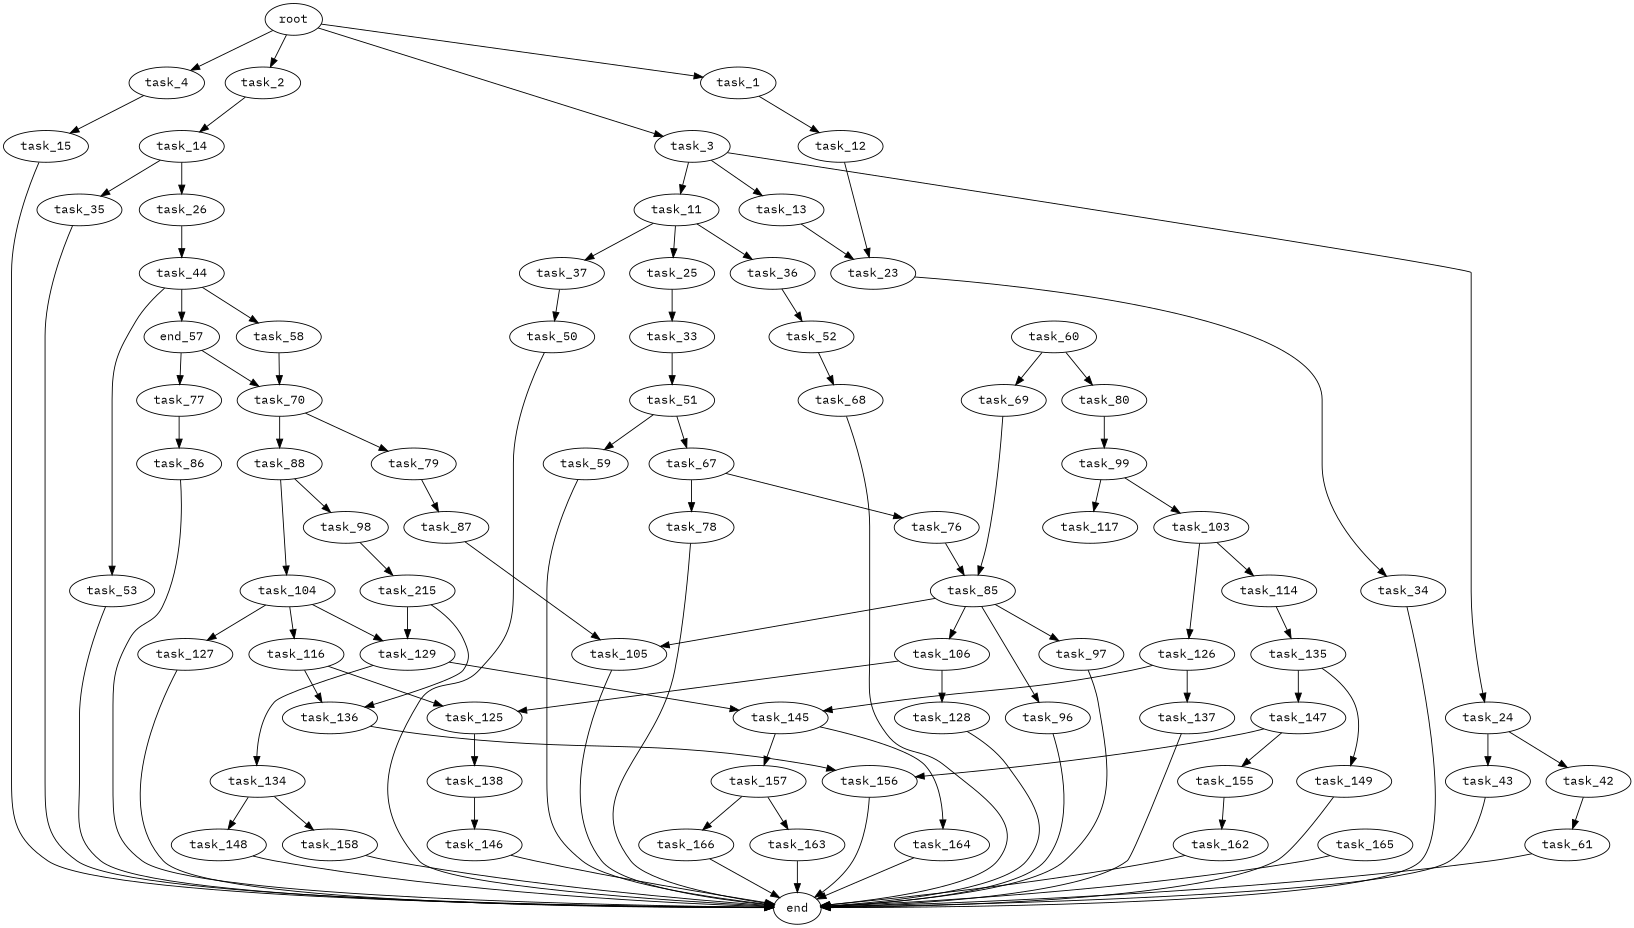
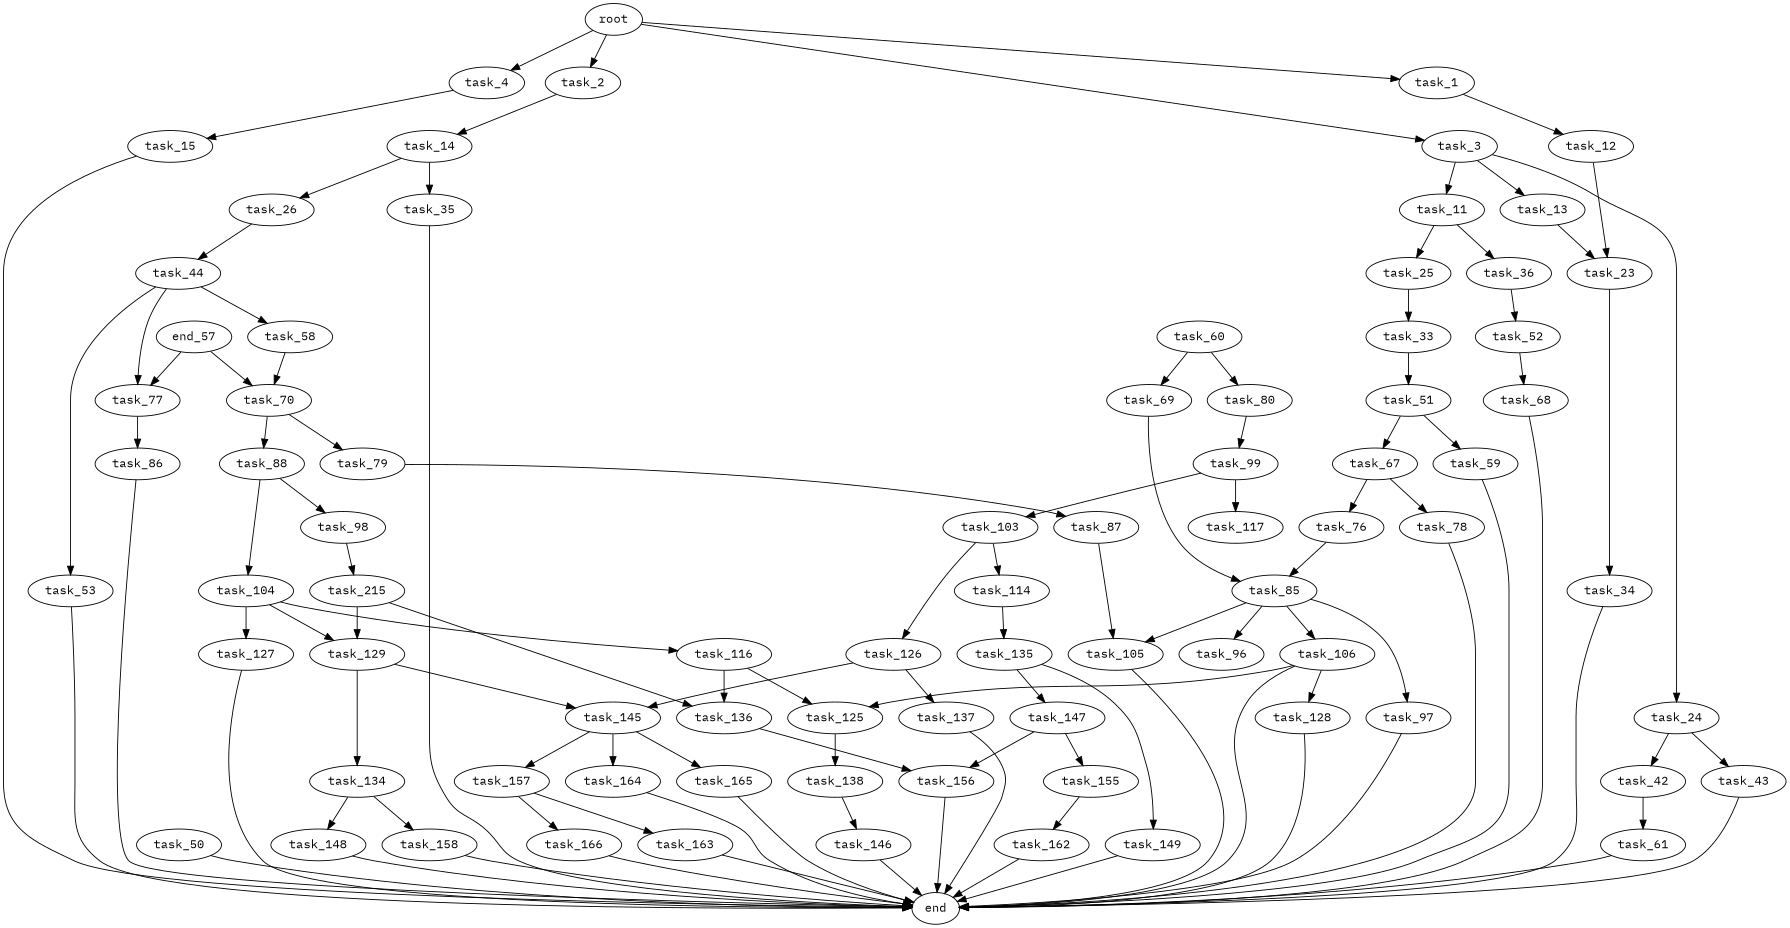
  digraph {
    fontname="IBM Plex Mono"
    node [fontname="IBM Plex Mono"]
    edge [fontname="IBM Plex Mono"]
    root
    task_1
    task_2
    task_3
    task_4
    task_12
    task_14
    task_11
    task_13
    task_24
    task_15
    task_23
    task_26
    task_35
    task_25
    task_36
-   task_37
    task_42
    task_43
    end
    task_33
    task_52
    task_50
    task_34
    task_44
    task_61
    task_51
    task_53
    n29 [label=end_57]
    task_58
    task_59
    task_67
    task_68
    task_60
    task_69
    task_80
    task_70
    task_77
    task_76
    task_78
    task_79
    task_88
    task_86
    task_85
    task_99
    task_96
    task_97
    task_105
    task_106
    task_87
    task_98
    task_104
    task_103
    task_117
    task_125
    task_128
    n57 [label=task_215]
    task_116
    task_127
    task_129
    task_136
    task_114
    task_126
    task_135
    task_137
    task_145
    task_134
    task_138
    task_147
    task_149
    task_156
    task_148
    task_158
    task_146
    task_157
    task_164
    task_165
    task_155
    task_163
    task_166
    task_162
    root -> task_1
    root -> task_2
    root -> task_3
    root -> task_4
    task_1 -> task_12
    task_2 -> task_14
    task_3 -> task_11
    task_3 -> task_13
    task_3 -> task_24
    task_4 -> task_15
    task_12 -> task_23
    task_14 -> task_26
    task_14 -> task_35
    task_11 -> task_25
    task_11 -> task_36
-   task_11 -> task_37
    task_13 -> task_23
    task_24 -> task_42
    task_24 -> task_43
    task_15 -> end
    task_23 -> task_34
    task_26 -> task_44
    task_35 -> end
    task_25 -> task_33
    task_36 -> task_52
-   task_37 -> task_50
    task_42 -> task_61
    task_43 -> end
    task_33 -> task_51
    task_52 -> task_68
    task_50 -> end
    task_34 -> end
    task_44 -> task_53
-   task_44 -> n29
+   task_44 -> task_77
    task_44 -> task_58
    task_61 -> end
    task_51 -> task_59
    task_51 -> task_67
    task_53 -> end
    n29 -> task_70
    n29 -> task_77
    task_58 -> task_70
    task_59 -> end
    task_67 -> task_76
    task_67 -> task_78
    task_68 -> end
    task_60 -> task_69
    task_60 -> task_80
    task_69 -> task_85
    task_80 -> task_99
    task_70 -> task_79
    task_70 -> task_88
    task_77 -> task_86
    task_76 -> task_85
    task_78 -> end
    task_79 -> task_87
    task_88 -> task_98
    task_88 -> task_104
    task_86 -> end
    task_85 -> task_96
    task_85 -> task_97
    task_85 -> task_105
    task_85 -> task_106
    task_99 -> task_103
    task_99 -> task_117
-   task_96 -> end
+   task_106 -> end
    task_97 -> end
    task_105 -> end
    task_106 -> task_125
    task_106 -> task_128
    task_87 -> task_105
    task_98 -> n57
    task_104 -> task_116
    task_104 -> task_127
    task_104 -> task_129
    task_103 -> task_114
    task_103 -> task_126
    task_125 -> task_138
    task_128 -> end
    n57 -> task_129
    n57 -> task_136
    task_116 -> task_125
    task_116 -> task_136
    task_127 -> end
    task_129 -> task_145
    task_129 -> task_134
    task_136 -> task_156
    task_114 -> task_135
    task_126 -> task_137
    task_126 -> task_145
    task_135 -> task_147
    task_135 -> task_149
    task_137 -> end
    task_145 -> task_157
    task_145 -> task_164
+   task_145 -> task_165
    task_134 -> task_148
    task_134 -> task_158
    task_138 -> task_146
    task_147 -> task_156
    task_147 -> task_155
    task_149 -> end
    task_156 -> end
    task_148 -> end
    task_158 -> end
    task_146 -> end
    task_157 -> task_163
    task_157 -> task_166
    task_164 -> end
    task_165 -> end
    task_155 -> task_162
    task_163 -> end
    task_166 -> end
    task_162 -> end
  }
